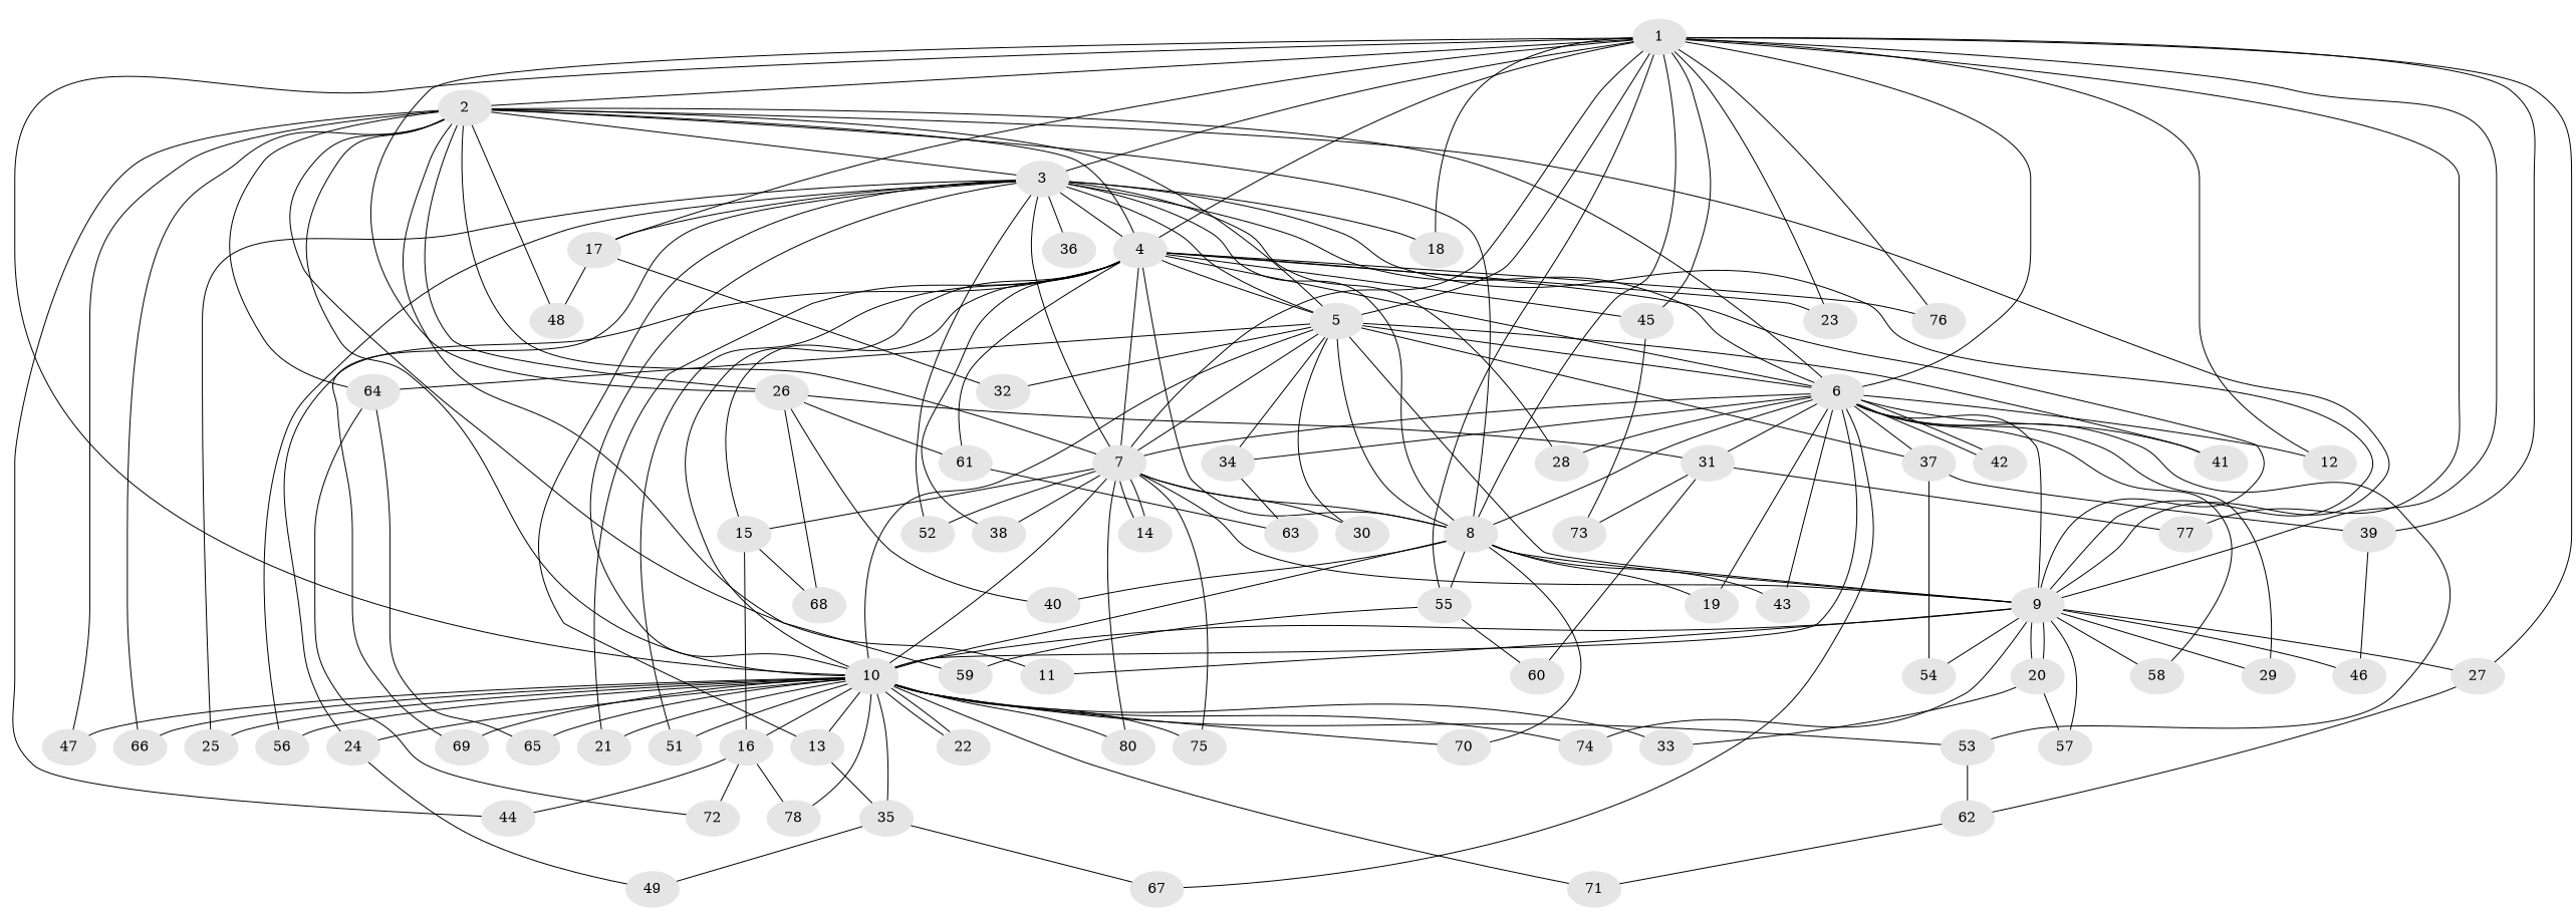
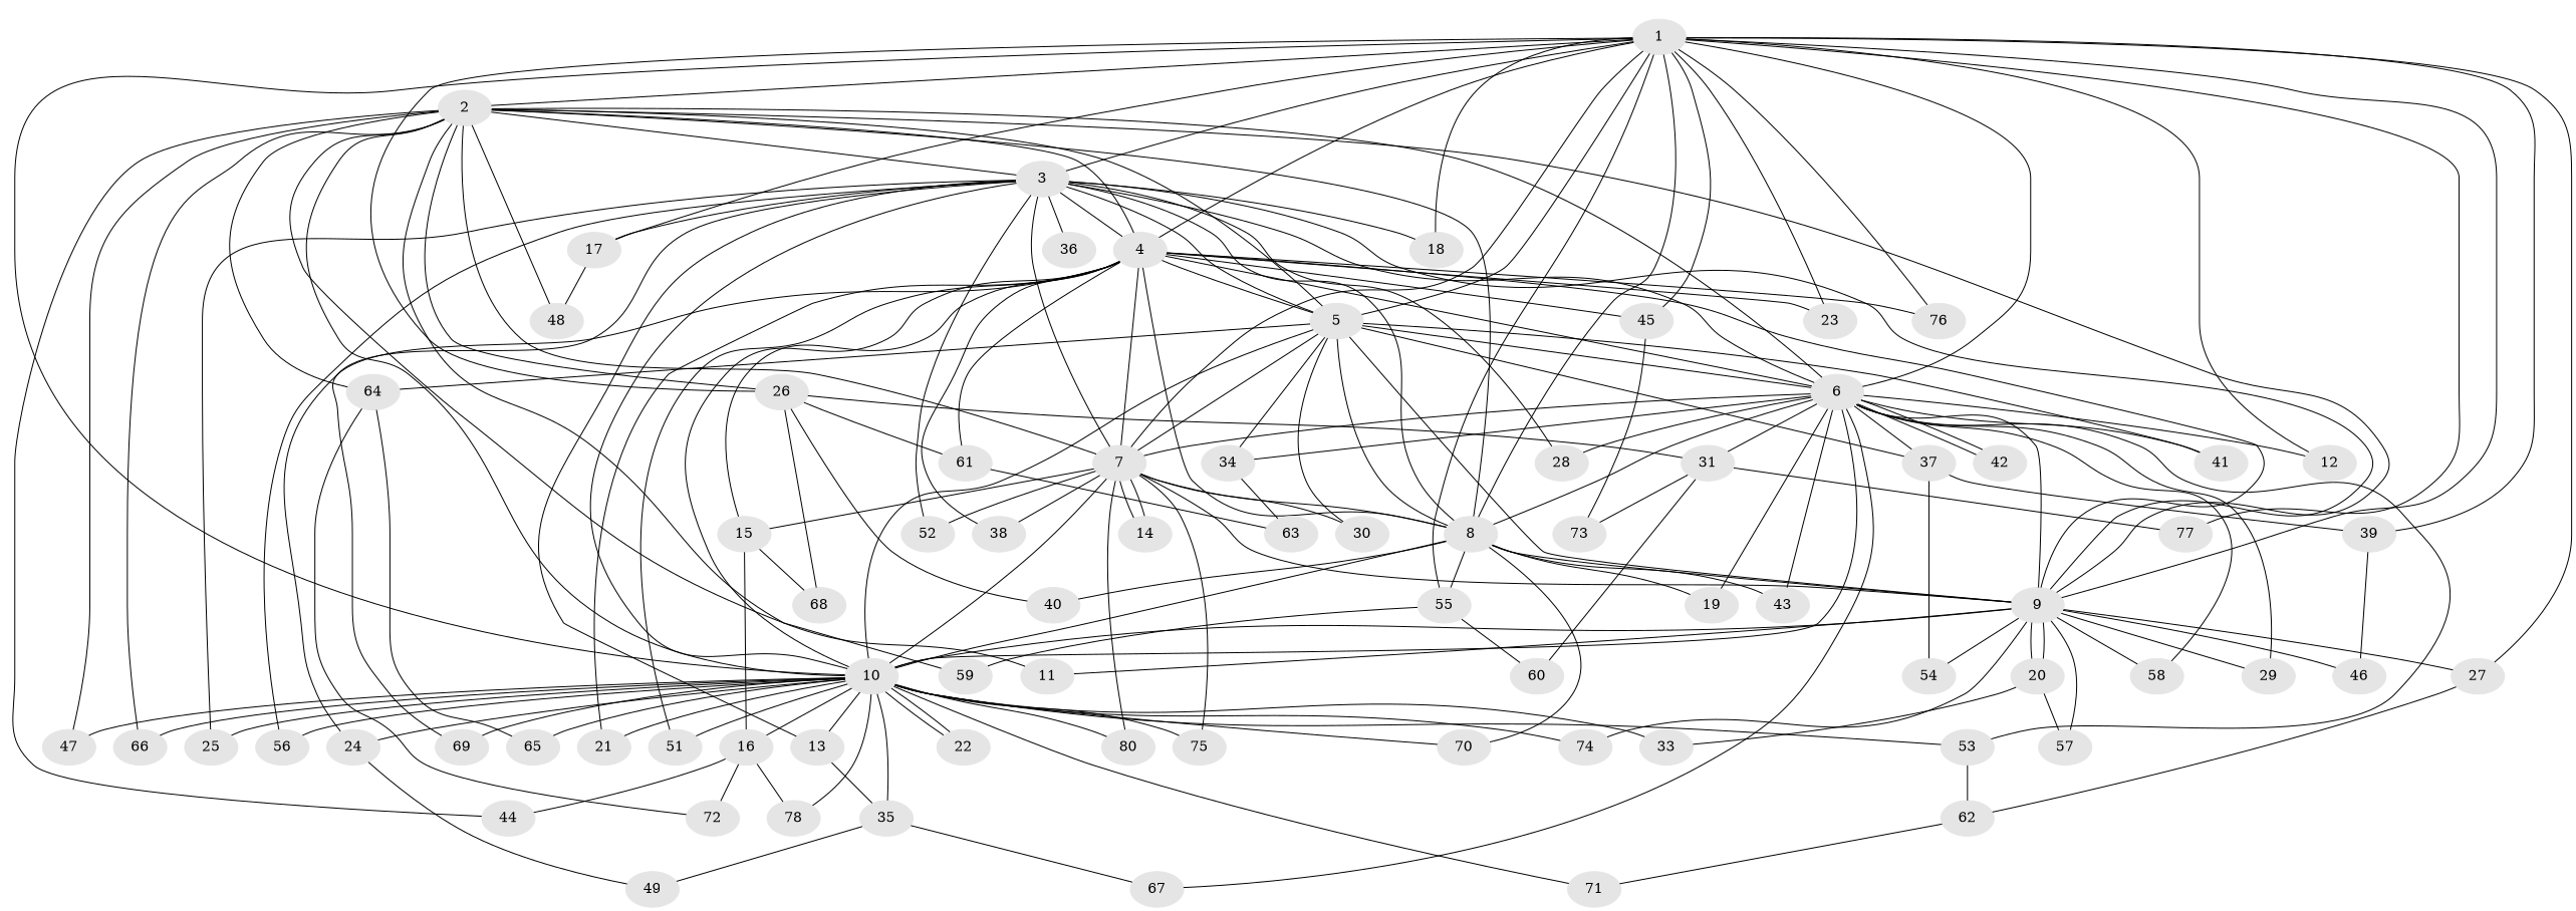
  graph {
    node [color=gray90 style=filled]
    1
    2
    3
    4
    5
    6
    7
    8
    9
    10
    12
    17
    18
    23
    26
    27
    39
    45
    55
    76
    77
    11
    44
    47
    48
    59
    64
    66
    13
    25
    28
    36
    52
    56
    69
    15
    21
    24
    38
    51
    61
    30
-   32
    34
    37
    41
    19
    29
    31
    42
    43
    53
    58
    67
    14
    n56 [label=80]
    75
    40
    70
    20
    46
    54
    57
    74
    16
    22
    33
    35
    65
    71
    78
    68
    62
    73
    60
    72
    49
    63
    1 -- 2
    1 -- 3
    1 -- 4
    1 -- 5
    1 -- 6
    1 -- 7
    1 -- 8
    1 -- 9
    1 -- 10
    1 -- 12
    1 -- 17
    1 -- 18
    1 -- 23
    1 -- 26
    1 -- 27
    1 -- 39
    1 -- 45
    1 -- 55
    1 -- 76
    1 -- 77
    2 -- 3
    2 -- 4
    2 -- 5
    2 -- 6
    2 -- 7
    2 -- 8
    2 -- 9
    2 -- 10
    2 -- 26
    2 -- 11
    2 -- 44
    2 -- 47
    2 -- 48
    2 -- 59
    2 -- 64
    2 -- 66
    3 -- 4
    3 -- 5
    3 -- 6
    3 -- 7
    3 -- 8
    3 -- 9
    3 -- 10
    3 -- 17
    3 -- 18
    3 -- 13
    3 -- 25
    3 -- 28
    3 -- 36
    3 -- 52
    3 -- 56
    3 -- 69
    4 -- 5
    4 -- 6
    4 -- 7
    4 -- 8
    4 -- 9
    4 -- 10
    4 -- 23
    4 -- 45
    4 -- 76
    4 -- 15
    4 -- 21
    4 -- 24
    4 -- 38
    4 -- 51
    4 -- 61
    5 -- 6
    5 -- 7
    5 -- 8
    5 -- 9
    5 -- 10
    5 -- 64
    5 -- 30
-   5 -- 32
    5 -- 34
    5 -- 37
    5 -- 41
    6 -- 7
    6 -- 8
    6 -- 9
    6 -- 10
    6 -- 12
    6 -- 28
    6 -- 34
    6 -- 37
    6 -- 41
    6 -- 19
    6 -- 29
    6 -- 31
    6 -- 42
    6 -- 42
    6 -- 43
    6 -- 53
    6 -- 58
    6 -- 67
    7 -- 8
    7 -- 9
    7 -- 10
    7 -- 52
    7 -- 15
    7 -- 38
    7 -- 30
    7 -- 14
    7 -- 14
    7 -- n56
    7 -- 75
    8 -- 9
    8 -- 10
    8 -- 55
    8 -- 19
    8 -- 43
    8 -- 40
    8 -- 70
    9 -- 10
    9 -- 27
    9 -- 11
    9 -- 29
    9 -- 58
    9 -- 20
    9 -- 20
    9 -- 46
    9 -- 54
    9 -- 57
    9 -- 74
    10 -- 47
    10 -- 66
    10 -- 13
    10 -- 25
    10 -- 56
    10 -- 69
    10 -- 21
    10 -- 24
    10 -- 51
    10 -- 53
    10 -- n56
    10 -- 75
    10 -- 70
    10 -- 74
    10 -- 16
    10 -- 22
    10 -- 22
    10 -- 33
    10 -- 35
    10 -- 65
    10 -- 71
    10 -- 78
    17 -- 48
-   17 -- 32
    26 -- 61
    26 -- 31
    26 -- 40
    26 -- 68
    27 -- 62
    39 -- 46
    45 -- 73
    55 -- 59
    55 -- 60
    64 -- 65
    64 -- 72
    13 -- 35
    15 -- 16
    15 -- 68
    24 -- 49
    61 -- 63
    34 -- 63
    37 -- 39
    37 -- 54
    31 -- 77
    31 -- 73
    31 -- 60
    53 -- 62
    20 -- 57
    20 -- 33
    16 -- 44
    16 -- 78
    16 -- 72
    35 -- 67
    35 -- 49
    62 -- 71
  }
